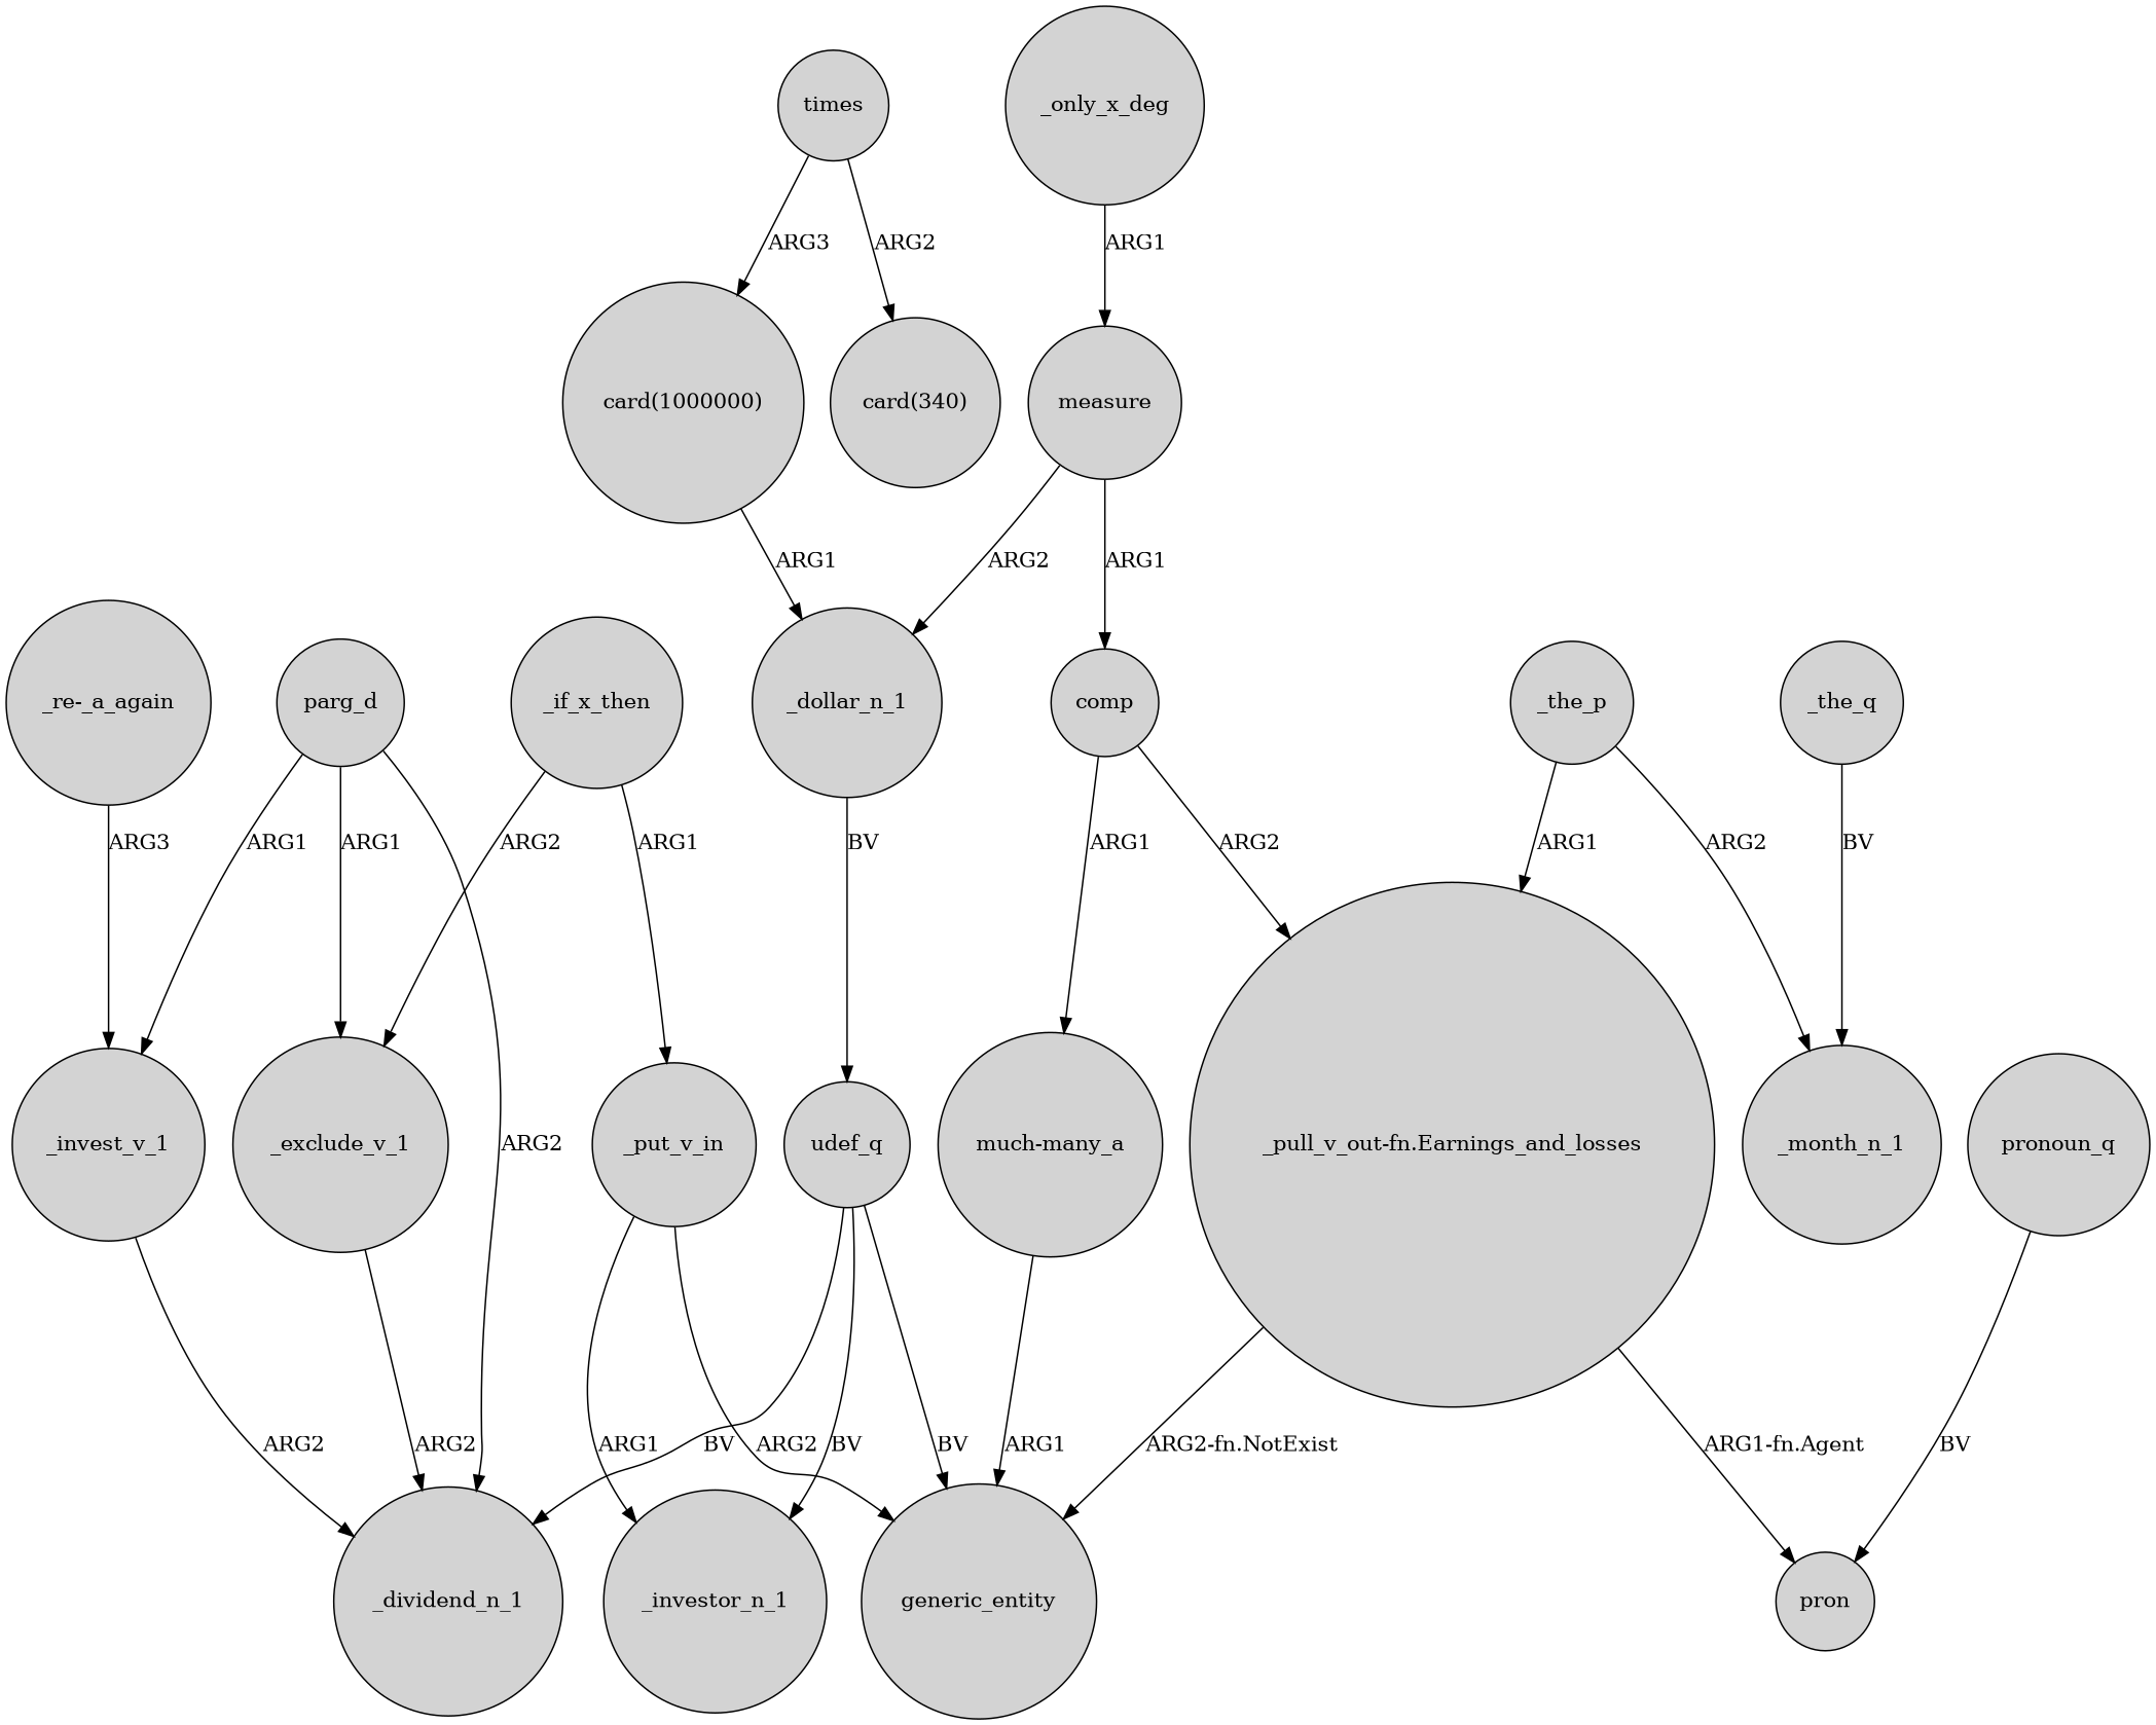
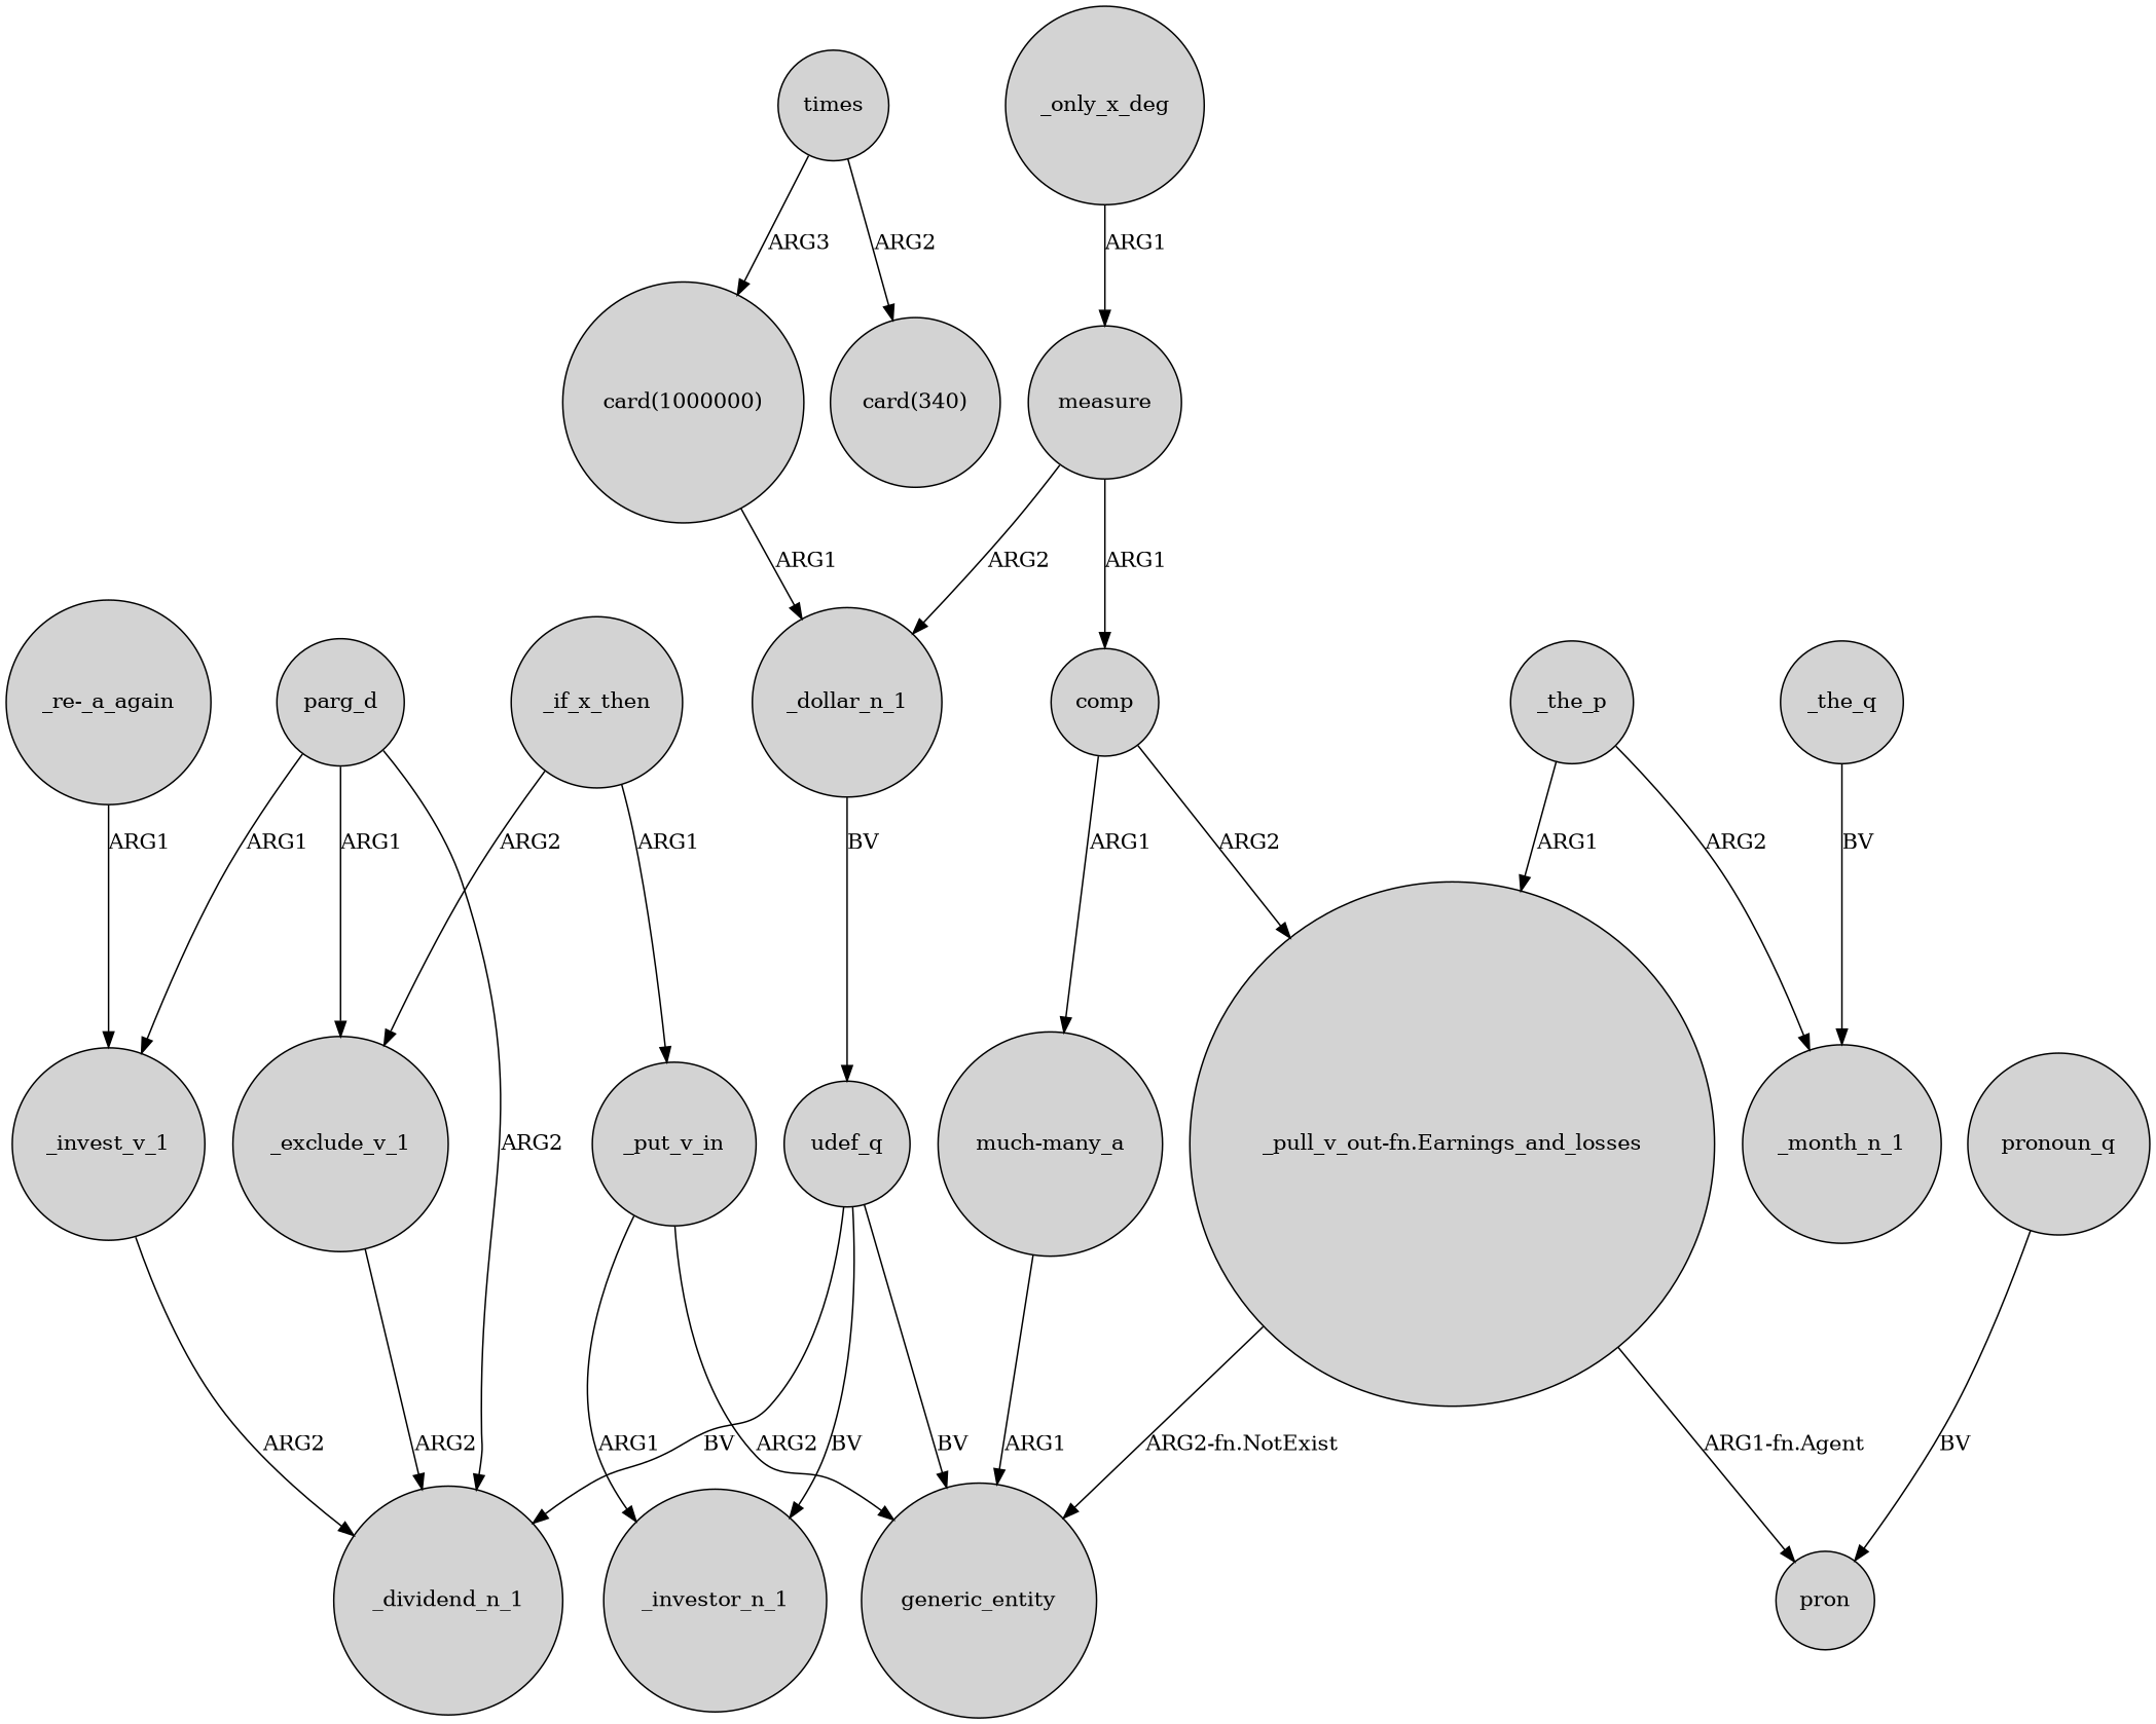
  digraph {
    node [shape=circle style=filled]
    n1 [label=_the_p]
    _month_n_1
    "_pull_v_out-fn.Earnings_and_losses"
    generic_entity
    pron
    "card(1000000)"
    _dollar_n_1
    udef_q
    _investor_n_1
    _dividend_n_1
    _if_x_then
    _put_v_in
    _exclude_v_1
    "much-many_a"
    parg_d
    _invest_v_1
    measure
    comp
    pronoun_q
    _the_q
    times
    "card(340)"
    _only_x_deg
    "_re-_a_again"
    n1 -> _month_n_1 [label=ARG2]
    n1 -> "_pull_v_out-fn.Earnings_and_losses" [label=ARG1]
    "_pull_v_out-fn.Earnings_and_losses" -> generic_entity [label="ARG2-fn.NotExist"]
    "_pull_v_out-fn.Earnings_and_losses" -> pron [label="ARG1-fn.Agent"]
    "card(1000000)" -> _dollar_n_1 [label=ARG1]
    _dollar_n_1 -> udef_q [label=BV]
    udef_q -> generic_entity [label=BV]
    udef_q -> _investor_n_1 [label=BV]
    udef_q -> _dividend_n_1 [label=BV]
    _if_x_then -> _put_v_in [label=ARG1]
    _if_x_then -> _exclude_v_1 [label=ARG2]
    _put_v_in -> generic_entity [label=ARG2]
    _put_v_in -> _investor_n_1 [label=ARG1]
    _exclude_v_1 -> _dividend_n_1 [label=ARG2]
    "much-many_a" -> generic_entity [label=ARG1]
    parg_d -> _dividend_n_1 [label=ARG2]
    parg_d -> _exclude_v_1 [label=ARG1]
    parg_d -> _invest_v_1 [label=ARG1]
    _invest_v_1 -> _dividend_n_1 [label=ARG2]
    measure -> _dollar_n_1 [label=ARG2]
    measure -> comp [label=ARG1]
    comp -> "_pull_v_out-fn.Earnings_and_losses" [label=ARG2]
    comp -> "much-many_a" [label=ARG1]
    pronoun_q -> pron [label=BV]
    _the_q -> _month_n_1 [label=BV]
    times -> "card(1000000)" [label=ARG3]
    times -> "card(340)" [label=ARG2]
    _only_x_deg -> measure [label=ARG1]
-   "_re-_a_again" -> _invest_v_1 [label=ARG3]
+   "_re-_a_again" -> _invest_v_1 [label=ARG1]
  }
